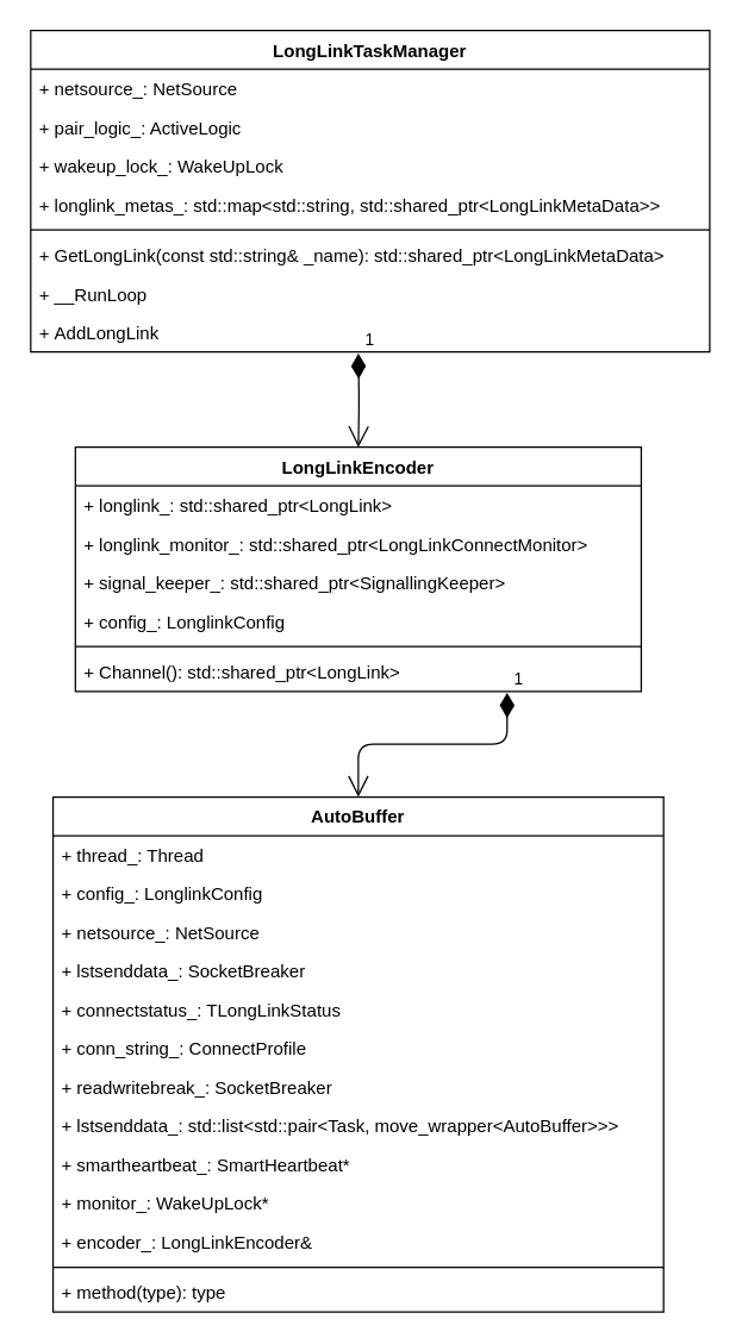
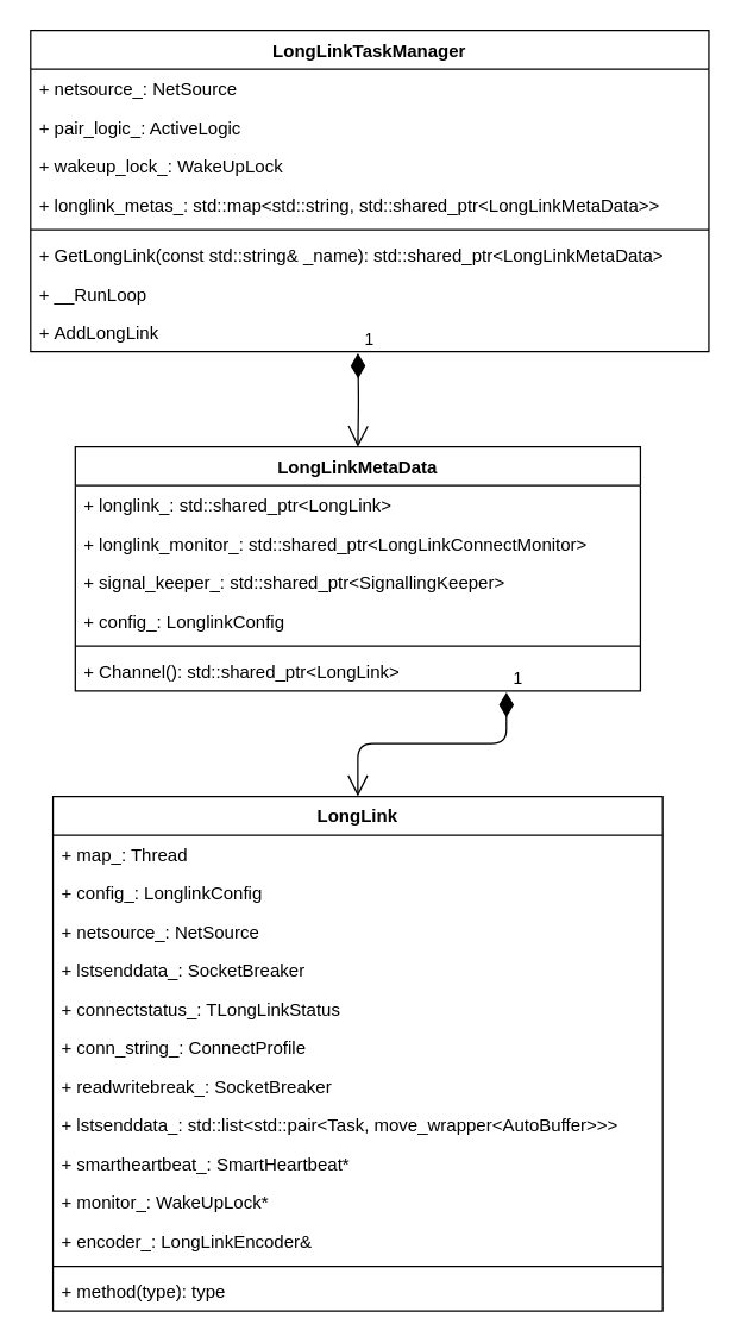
  <mxCell id="0" />
  <mxCell id="1" parent="0" />
  <mxCell id="2" value="LongLinkTaskManager" style="swimlane;fontStyle=1;align=center;verticalAlign=top;childLayout=stackLayout;horizontal=1;startSize=26;horizontalStack=0;resizeParent=1;resizeParentMax=0;resizeLast=0;collapsible=1;marginBottom=0;" vertex="1" parent="1"><mxGeometry x="20" y="20" width="456" height="216" as="geometry" /></mxCell>
  <mxCell id="3" value="+ netsource_: NetSource" style="text;strokeColor=none;fillColor=none;align=left;verticalAlign=top;spacingLeft=4;spacingRight=4;overflow=hidden;rotatable=0;points=[[0,0.5],[1,0.5]];portConstraint=eastwest;" vertex="1" parent="2"><mxGeometry y="26" width="456" height="26" as="geometry" /></mxCell>
  <mxCell id="4" value="+ pair_logic_: ActiveLogic" style="text;strokeColor=none;fillColor=none;align=left;verticalAlign=top;spacingLeft=4;spacingRight=4;overflow=hidden;rotatable=0;points=[[0,0.5],[1,0.5]];portConstraint=eastwest;" vertex="1" parent="2"><mxGeometry y="52" width="456" height="26" as="geometry" /></mxCell>
  <mxCell id="5" value="+ wakeup_lock_: WakeUpLock" style="text;strokeColor=none;fillColor=none;align=left;verticalAlign=top;spacingLeft=4;spacingRight=4;overflow=hidden;rotatable=0;points=[[0,0.5],[1,0.5]];portConstraint=eastwest;" vertex="1" parent="2"><mxGeometry y="78" width="456" height="26" as="geometry" /></mxCell>
  <mxCell id="6" value="+ longlink_metas_: std::map&lt;std::string, std::shared_ptr&lt;LongLinkMetaData&gt;&gt;" style="text;strokeColor=none;fillColor=none;align=left;verticalAlign=top;spacingLeft=4;spacingRight=4;overflow=hidden;rotatable=0;points=[[0,0.5],[1,0.5]];portConstraint=eastwest;" vertex="1" parent="2"><mxGeometry y="104" width="456" height="26" as="geometry" /></mxCell>
  <mxCell id="7" value="" style="line;strokeWidth=1;fillColor=none;align=left;verticalAlign=middle;spacingTop=-1;spacingLeft=3;spacingRight=3;rotatable=0;labelPosition=right;points=[];portConstraint=eastwest;" vertex="1" parent="2"><mxGeometry y="130" width="456" height="8" as="geometry" /></mxCell>
  <mxCell id="8" value="+ GetLongLink(const std::string&amp; _name): std::shared_ptr&lt;LongLinkMetaData&gt;" style="text;strokeColor=none;fillColor=none;align=left;verticalAlign=top;spacingLeft=4;spacingRight=4;overflow=hidden;rotatable=0;points=[[0,0.5],[1,0.5]];portConstraint=eastwest;" vertex="1" parent="2"><mxGeometry y="138" width="456" height="26" as="geometry" /></mxCell>
  <mxCell id="9" value="+ __RunLoop" style="text;strokeColor=none;fillColor=none;align=left;verticalAlign=top;spacingLeft=4;spacingRight=4;overflow=hidden;rotatable=0;points=[[0,0.5],[1,0.5]];portConstraint=eastwest;" vertex="1" parent="2"><mxGeometry y="164" width="456" height="26" as="geometry" /></mxCell>
  <mxCell id="10" value="+ AddLongLink" style="text;strokeColor=none;fillColor=none;align=left;verticalAlign=top;spacingLeft=4;spacingRight=4;overflow=hidden;rotatable=0;points=[[0,0.5],[1,0.5]];portConstraint=eastwest;" vertex="1" parent="2"><mxGeometry y="190" width="456" height="26" as="geometry" /></mxCell>
- <mxCell id="11" value="LongLinkEncoder" style="swimlane;fontStyle=1;align=center;verticalAlign=top;childLayout=stackLayout;horizontal=1;startSize=26;horizontalStack=0;resizeParent=1;resizeParentMax=0;resizeLast=0;collapsible=1;marginBottom=0;" vertex="1" parent="1"><mxGeometry x="50" y="300" width="380" height="164" as="geometry" /></mxCell>
+ <mxCell id="11" value="LongLinkMetaData" style="swimlane;fontStyle=1;align=center;verticalAlign=top;childLayout=stackLayout;horizontal=1;startSize=26;horizontalStack=0;resizeParent=1;resizeParentMax=0;resizeLast=0;collapsible=1;marginBottom=0;" vertex="1" parent="1"><mxGeometry x="50" y="300" width="380" height="164" as="geometry" /></mxCell>
  <mxCell id="12" value="+ longlink_: std::shared_ptr&lt;LongLink&gt;" style="text;strokeColor=none;fillColor=none;align=left;verticalAlign=top;spacingLeft=4;spacingRight=4;overflow=hidden;rotatable=0;points=[[0,0.5],[1,0.5]];portConstraint=eastwest;" vertex="1" parent="11"><mxGeometry y="26" width="380" height="26" as="geometry" /></mxCell>
  <mxCell id="13" value="+ longlink_monitor_: std::shared_ptr&lt;LongLinkConnectMonitor&gt;" style="text;strokeColor=none;fillColor=none;align=left;verticalAlign=top;spacingLeft=4;spacingRight=4;overflow=hidden;rotatable=0;points=[[0,0.5],[1,0.5]];portConstraint=eastwest;" vertex="1" parent="11"><mxGeometry y="52" width="380" height="26" as="geometry" /></mxCell>
  <mxCell id="14" value="+ signal_keeper_: std::shared_ptr&lt;SignallingKeeper&gt;" style="text;strokeColor=none;fillColor=none;align=left;verticalAlign=top;spacingLeft=4;spacingRight=4;overflow=hidden;rotatable=0;points=[[0,0.5],[1,0.5]];portConstraint=eastwest;" vertex="1" parent="11"><mxGeometry y="78" width="380" height="26" as="geometry" /></mxCell>
  <mxCell id="15" value="+ config_: LonglinkConfig" style="text;strokeColor=none;fillColor=none;align=left;verticalAlign=top;spacingLeft=4;spacingRight=4;overflow=hidden;rotatable=0;points=[[0,0.5],[1,0.5]];portConstraint=eastwest;" vertex="1" parent="11"><mxGeometry y="104" width="380" height="26" as="geometry" /></mxCell>
  <mxCell id="16" value="" style="line;strokeWidth=1;fillColor=none;align=left;verticalAlign=middle;spacingTop=-1;spacingLeft=3;spacingRight=3;rotatable=0;labelPosition=right;points=[];portConstraint=eastwest;" vertex="1" parent="11"><mxGeometry y="130" width="380" height="8" as="geometry" /></mxCell>
  <mxCell id="17" value="+ Channel(): std::shared_ptr&lt;LongLink&gt;" style="text;strokeColor=none;fillColor=none;align=left;verticalAlign=top;spacingLeft=4;spacingRight=4;overflow=hidden;rotatable=0;points=[[0,0.5],[1,0.5]];portConstraint=eastwest;" vertex="1" parent="11"><mxGeometry y="138" width="380" height="26" as="geometry" /></mxCell>
- <mxCell id="18" value="AutoBuffer" style="swimlane;fontStyle=1;align=center;verticalAlign=top;childLayout=stackLayout;horizontal=1;startSize=26;horizontalStack=0;resizeParent=1;resizeParentMax=0;resizeLast=0;collapsible=1;marginBottom=0;" vertex="1" parent="1"><mxGeometry x="35" y="535" width="410" height="346" as="geometry" /></mxCell>
- <mxCell id="19" value="+ thread_: Thread " style="text;strokeColor=none;fillColor=none;align=left;verticalAlign=top;spacingLeft=4;spacingRight=4;overflow=hidden;rotatable=0;points=[[0,0.5],[1,0.5]];portConstraint=eastwest;" vertex="1" parent="18"><mxGeometry y="26" width="410" height="26" as="geometry" /></mxCell>
+ <mxCell id="18" value="LongLink" style="swimlane;fontStyle=1;align=center;verticalAlign=top;childLayout=stackLayout;horizontal=1;startSize=26;horizontalStack=0;resizeParent=1;resizeParentMax=0;resizeLast=0;collapsible=1;marginBottom=0;" vertex="1" parent="1"><mxGeometry x="35" y="535" width="410" height="346" as="geometry" /></mxCell>
+ <mxCell id="19" value="+ map_: Thread " style="text;strokeColor=none;fillColor=none;align=left;verticalAlign=top;spacingLeft=4;spacingRight=4;overflow=hidden;rotatable=0;points=[[0,0.5],[1,0.5]];portConstraint=eastwest;" vertex="1" parent="18"><mxGeometry y="26" width="410" height="26" as="geometry" /></mxCell>
  <mxCell id="20" value="+ config_: LonglinkConfig" style="text;strokeColor=none;fillColor=none;align=left;verticalAlign=top;spacingLeft=4;spacingRight=4;overflow=hidden;rotatable=0;points=[[0,0.5],[1,0.5]];portConstraint=eastwest;" vertex="1" parent="18"><mxGeometry y="52" width="410" height="26" as="geometry" /></mxCell>
  <mxCell id="21" value="+ netsource_: NetSource" style="text;strokeColor=none;fillColor=none;align=left;verticalAlign=top;spacingLeft=4;spacingRight=4;overflow=hidden;rotatable=0;points=[[0,0.5],[1,0.5]];portConstraint=eastwest;" vertex="1" parent="18"><mxGeometry y="78" width="410" height="26" as="geometry" /></mxCell>
  <mxCell id="22" value="+ lstsenddata_: SocketBreaker" style="text;strokeColor=none;fillColor=none;align=left;verticalAlign=top;spacingLeft=4;spacingRight=4;overflow=hidden;rotatable=0;points=[[0,0.5],[1,0.5]];portConstraint=eastwest;" vertex="1" parent="18"><mxGeometry y="104" width="410" height="26" as="geometry" /></mxCell>
  <mxCell id="23" value="+ connectstatus_: TLongLinkStatus" style="text;strokeColor=none;fillColor=none;align=left;verticalAlign=top;spacingLeft=4;spacingRight=4;overflow=hidden;rotatable=0;points=[[0,0.5],[1,0.5]];portConstraint=eastwest;" vertex="1" parent="18"><mxGeometry y="130" width="410" height="26" as="geometry" /></mxCell>
  <mxCell id="24" value="+ conn_string_: ConnectProfile" style="text;strokeColor=none;fillColor=none;align=left;verticalAlign=top;spacingLeft=4;spacingRight=4;overflow=hidden;rotatable=0;points=[[0,0.5],[1,0.5]];portConstraint=eastwest;" vertex="1" parent="18"><mxGeometry y="156" width="410" height="26" as="geometry" /></mxCell>
  <mxCell id="25" value="+ readwritebreak_: SocketBreaker" style="text;strokeColor=none;fillColor=none;align=left;verticalAlign=top;spacingLeft=4;spacingRight=4;overflow=hidden;rotatable=0;points=[[0,0.5],[1,0.5]];portConstraint=eastwest;" vertex="1" parent="18"><mxGeometry y="182" width="410" height="26" as="geometry" /></mxCell>
  <mxCell id="26" value="+ lstsenddata_: std::list&lt;std::pair&lt;Task, move_wrapper&lt;AutoBuffer&gt;&gt;&gt;" style="text;strokeColor=none;fillColor=none;align=left;verticalAlign=top;spacingLeft=4;spacingRight=4;overflow=hidden;rotatable=0;points=[[0,0.5],[1,0.5]];portConstraint=eastwest;" vertex="1" parent="18"><mxGeometry y="208" width="410" height="26" as="geometry" /></mxCell>
  <mxCell id="27" value="+ smartheartbeat_: SmartHeartbeat*" style="text;strokeColor=none;fillColor=none;align=left;verticalAlign=top;spacingLeft=4;spacingRight=4;overflow=hidden;rotatable=0;points=[[0,0.5],[1,0.5]];portConstraint=eastwest;" vertex="1" parent="18"><mxGeometry y="234" width="410" height="26" as="geometry" /></mxCell>
  <mxCell id="28" value="+ monitor_: WakeUpLock*" style="text;strokeColor=none;fillColor=none;align=left;verticalAlign=top;spacingLeft=4;spacingRight=4;overflow=hidden;rotatable=0;points=[[0,0.5],[1,0.5]];portConstraint=eastwest;" vertex="1" parent="18"><mxGeometry y="260" width="410" height="26" as="geometry" /></mxCell>
  <mxCell id="29" value="+ encoder_: LongLinkEncoder&amp; " style="text;strokeColor=none;fillColor=none;align=left;verticalAlign=top;spacingLeft=4;spacingRight=4;overflow=hidden;rotatable=0;points=[[0,0.5],[1,0.5]];portConstraint=eastwest;" vertex="1" parent="18"><mxGeometry y="286" width="410" height="26" as="geometry" /></mxCell>
  <mxCell id="30" value="" style="line;strokeWidth=1;fillColor=none;align=left;verticalAlign=middle;spacingTop=-1;spacingLeft=3;spacingRight=3;rotatable=0;labelPosition=right;points=[];portConstraint=eastwest;" vertex="1" parent="18"><mxGeometry y="312" width="410" height="8" as="geometry" /></mxCell>
  <mxCell id="31" value="+ method(type): type" style="text;strokeColor=none;fillColor=none;align=left;verticalAlign=top;spacingLeft=4;spacingRight=4;overflow=hidden;rotatable=0;points=[[0,0.5],[1,0.5]];portConstraint=eastwest;" vertex="1" parent="18"><mxGeometry y="320" width="410" height="26" as="geometry" /></mxCell>
  <mxCell id="32" value="1" style="endArrow=open;html=1;endSize=12;startArrow=diamondThin;startSize=14;startFill=1;edgeStyle=orthogonalEdgeStyle;align=left;verticalAlign=bottom;entryX=0.5;entryY=0;entryDx=0;entryDy=0;" edge="1" parent="1" target="11"><mxGeometry x="-1" y="3" relative="1" as="geometry"><mxPoint x="240" y="237" as="sourcePoint" /><mxPoint x="270" y="350" as="targetPoint" /></mxGeometry></mxCell>
  <mxCell id="33" value="1" style="endArrow=open;html=1;endSize=12;startArrow=diamondThin;startSize=14;startFill=1;edgeStyle=orthogonalEdgeStyle;align=left;verticalAlign=bottom;entryX=0.5;entryY=0;entryDx=0;entryDy=0;exitX=0.763;exitY=1.038;exitDx=0;exitDy=0;exitPerimeter=0;" edge="1" parent="1" source="17" target="18"><mxGeometry x="-1" y="3" relative="1" as="geometry"><mxPoint x="240" y="460" as="sourcePoint" /><mxPoint x="250" y="310" as="targetPoint" /></mxGeometry></mxCell>
